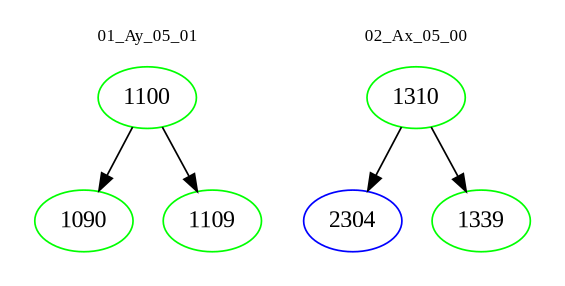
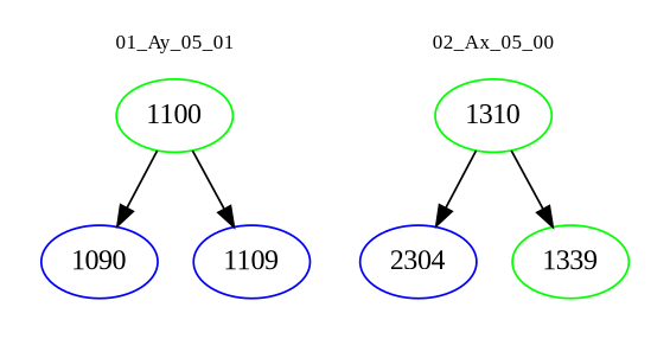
  digraph {
    fontname="Liberation Serif"
    node [color=green fontname="Liberation Serif"]
    edge [color=black fontname="Liberation Serif"]
    n1 [label=1100]
-   n2 [label=1090]
-   n3 [label=1109]
+   n2 [color=blue label=1090]
+   n3 [color=blue label=1109]
    n4 [label=1310]
    n5 [color=blue label=2304]
    n6 [label=1339]
    subgraph cluster_1 {
      color=white
      fontsize=10
      label="01_Ay_05_01"
      n1
      n2
      n3
    }
    subgraph cluster_2 {
      color=white
      fontsize=10
      label="02_Ax_05_00"
      n4
      n5
      n6
    }
    n1 -> n2
    n1 -> n3
    n4 -> n5
    n4 -> n6
  }
